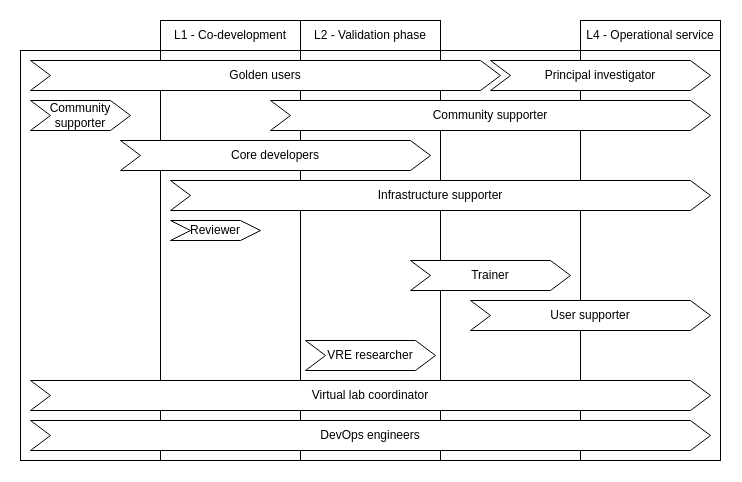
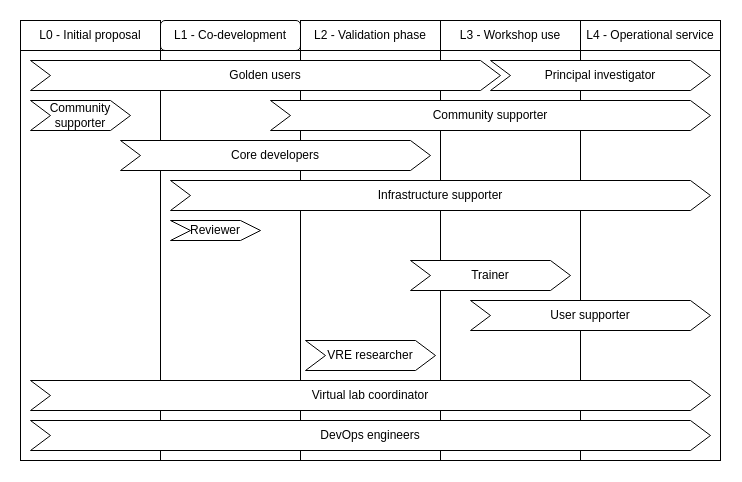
  <mxCell id="0" />
  <mxCell id="1" parent="0" />
- <mxCell id="3" value="L1 - C&lt;span style=&quot;background-color: initial;&quot;&gt;o-development&lt;/span&gt;" style="rounded=0;whiteSpace=wrap;html=1;" vertex="1" parent="1"><mxGeometry x="160" y="20" width="140" height="30" as="geometry" /></mxCell>
+ <mxCell id="2" value="L0 - Initial proposal" style="rounded=0;whiteSpace=wrap;html=1;" vertex="1" parent="1"><mxGeometry x="20" y="20" width="140" height="30" as="geometry" /></mxCell>
+ <mxCell id="3" value="L1 - C&lt;span style=&quot;background-color: initial;&quot;&gt;o-development&lt;/span&gt;" style="whiteSpace=wrap;html=1;rounded=1;" vertex="1" parent="1"><mxGeometry x="160" y="20" width="140" height="30" as="geometry" /></mxCell>
  <mxCell id="4" value="L2 - Validation phase" style="rounded=0;whiteSpace=wrap;html=1;" vertex="1" parent="1"><mxGeometry x="300" y="20" width="140" height="30" as="geometry" /></mxCell>
+ <mxCell id="5" value="L3 - Workshop use" style="rounded=0;whiteSpace=wrap;html=1;" vertex="1" parent="1"><mxGeometry x="440" y="20" width="140" height="30" as="geometry" /></mxCell>
  <mxCell id="6" value="L4 - Operational service" style="rounded=0;whiteSpace=wrap;html=1;" vertex="1" parent="1"><mxGeometry x="580" y="20" width="140" height="30" as="geometry" /></mxCell>
  <mxCell id="7" value="" style="rounded=0;whiteSpace=wrap;html=1;" vertex="1" parent="1"><mxGeometry x="20" y="50" width="140" height="410" as="geometry" /></mxCell>
  <mxCell id="8" value="" style="rounded=0;whiteSpace=wrap;html=1;" vertex="1" parent="1"><mxGeometry x="580" y="50" width="140" height="410" as="geometry" /></mxCell>
  <mxCell id="9" value="" style="rounded=0;whiteSpace=wrap;html=1;" vertex="1" parent="1"><mxGeometry x="440" y="50" width="140" height="410" as="geometry" /></mxCell>
  <mxCell id="10" value="" style="rounded=0;whiteSpace=wrap;html=1;" vertex="1" parent="1"><mxGeometry x="300" y="50" width="140" height="410" as="geometry" /></mxCell>
  <mxCell id="11" value="" style="rounded=0;whiteSpace=wrap;html=1;" vertex="1" parent="1"><mxGeometry x="160" y="50" width="140" height="410" as="geometry" /></mxCell>
  <mxCell id="12" value="Golden users" style="shape=step;perimeter=stepPerimeter;whiteSpace=wrap;html=1;fixedSize=1;" vertex="1" parent="1"><mxGeometry x="30" y="60" width="470" height="30" as="geometry" /></mxCell>
  <mxCell id="13" value="Principal investigator" style="shape=step;perimeter=stepPerimeter;whiteSpace=wrap;html=1;fixedSize=1;" vertex="1" parent="1"><mxGeometry x="490" y="60" width="220" height="30" as="geometry" /></mxCell>
  <mxCell id="14" value="Community supporter" style="shape=step;perimeter=stepPerimeter;whiteSpace=wrap;html=1;fixedSize=1;" vertex="1" parent="1"><mxGeometry x="30" y="100" width="100" height="30" as="geometry" /></mxCell>
  <mxCell id="15" value="Community supporter" style="shape=step;perimeter=stepPerimeter;whiteSpace=wrap;html=1;fixedSize=1;" vertex="1" parent="1"><mxGeometry x="270" y="100" width="440" height="30" as="geometry" /></mxCell>
  <mxCell id="16" value="Core developers" style="shape=step;perimeter=stepPerimeter;whiteSpace=wrap;html=1;fixedSize=1;" vertex="1" parent="1"><mxGeometry x="120" y="140" width="310" height="30" as="geometry" /></mxCell>
  <mxCell id="17" value="Virtual lab coordinator" style="shape=step;perimeter=stepPerimeter;whiteSpace=wrap;html=1;fixedSize=1;" vertex="1" parent="1"><mxGeometry x="30" y="380" width="680" height="30" as="geometry" /></mxCell>
  <mxCell id="18" value="DevOps engineers" style="shape=step;perimeter=stepPerimeter;whiteSpace=wrap;html=1;fixedSize=1;" vertex="1" parent="1"><mxGeometry x="30" y="420" width="680" height="30" as="geometry" /></mxCell>
  <mxCell id="19" value="Infrastructure supporter" style="shape=step;perimeter=stepPerimeter;whiteSpace=wrap;html=1;fixedSize=1;" vertex="1" parent="1"><mxGeometry x="170" y="180" width="540" height="30" as="geometry" /></mxCell>
  <mxCell id="20" value="Reviewer" style="shape=step;perimeter=stepPerimeter;whiteSpace=wrap;html=1;fixedSize=1;" vertex="1" parent="1"><mxGeometry x="170" y="220" width="90" height="20" as="geometry" /></mxCell>
  <mxCell id="21" value="Trainer" style="shape=step;perimeter=stepPerimeter;whiteSpace=wrap;html=1;fixedSize=1;" vertex="1" parent="1"><mxGeometry x="410" y="260" width="160" height="30" as="geometry" /></mxCell>
  <mxCell id="22" value="User supporter" style="shape=step;perimeter=stepPerimeter;whiteSpace=wrap;html=1;fixedSize=1;" vertex="1" parent="1"><mxGeometry x="470" y="300" width="240" height="30" as="geometry" /></mxCell>
  <mxCell id="23" value="VRE researcher" style="shape=step;perimeter=stepPerimeter;whiteSpace=wrap;html=1;fixedSize=1;" vertex="1" parent="1"><mxGeometry x="305" y="340" width="130" height="30" as="geometry" /></mxCell>
